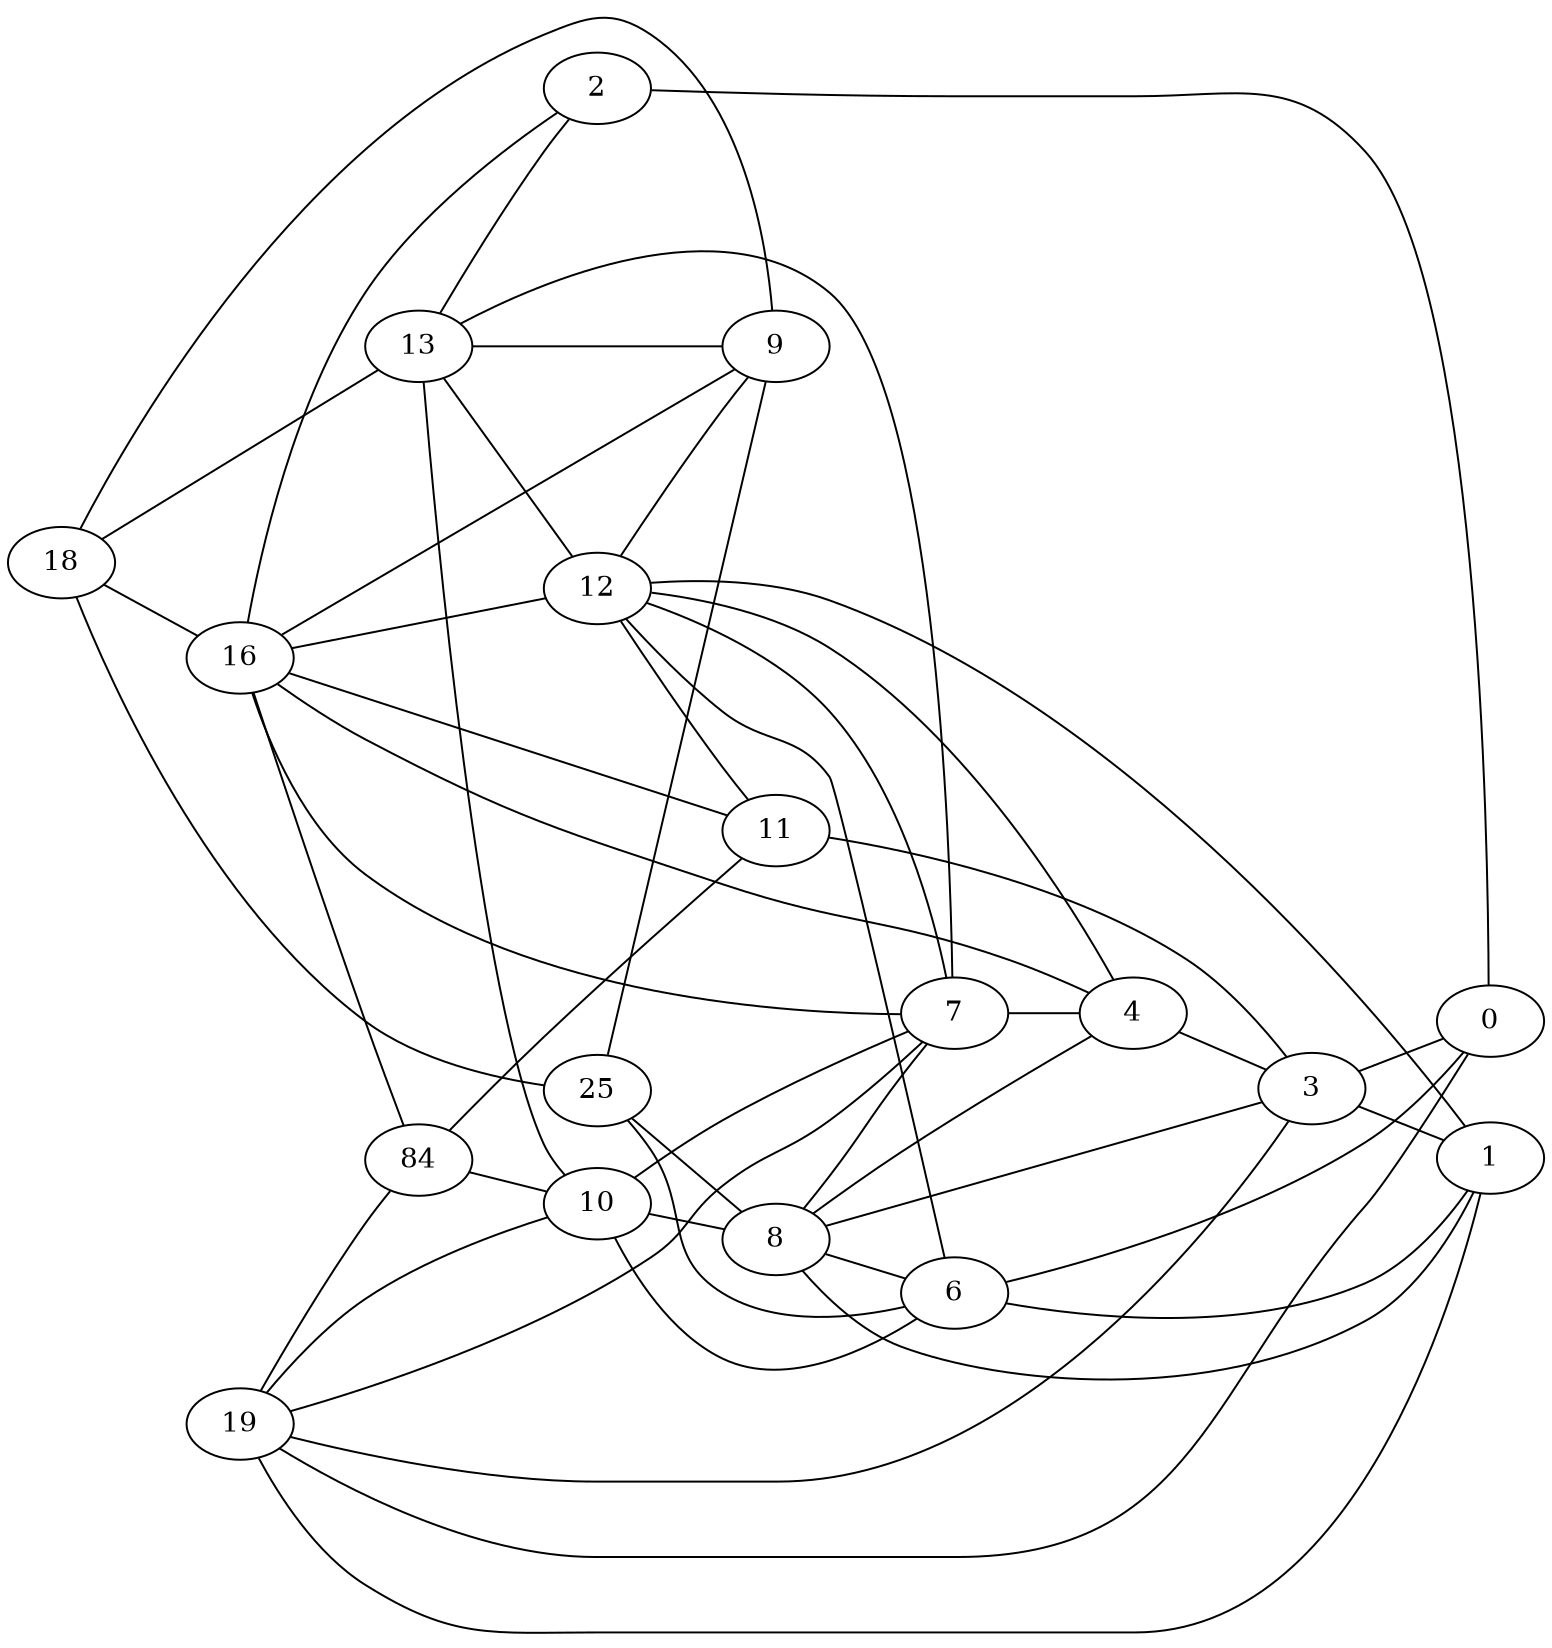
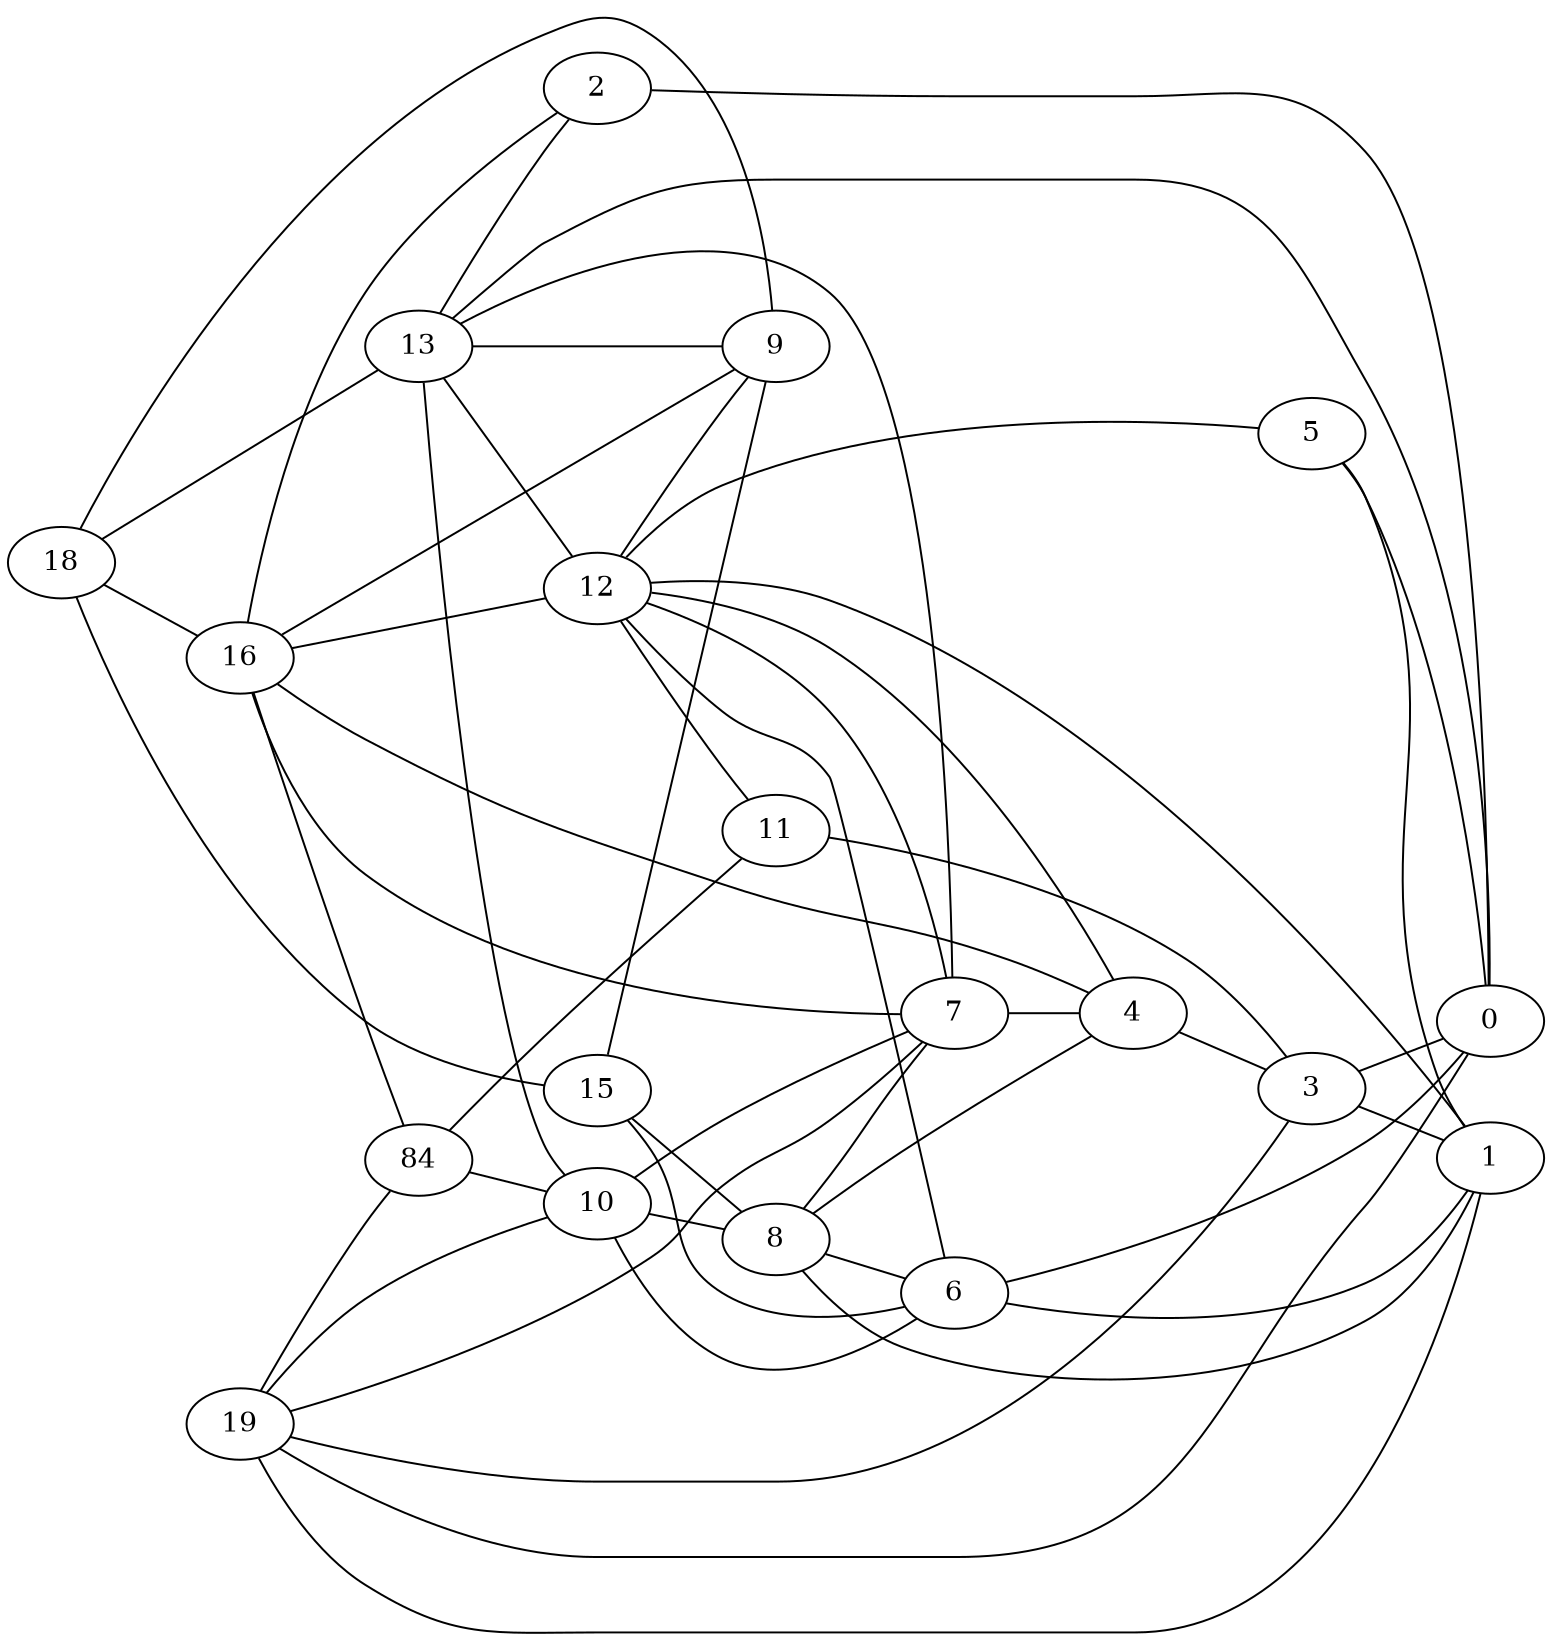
  digraph {
    rankdir=LR
    edge [dir=none]
    2
    0
    n3 [label=84]
    10
    11
    6
    8
    7
    3
    1
    9
    13
    12
    4
+   5
    19
    16
    18
-   15 [label=25]
+   15
    subgraph sub_1 {
      2
      0
      n3
      10
      11
      6
      8
      7
      3
      1
      9
      13
      12
      4
+     5
      19
      16
      18
      15
    }
    2 -> 0
    n3 -> 10
    n3 -> 11
    10 -> 6
    10 -> 8
    10 -> 7
    11 -> 3
    6 -> 0
    6 -> 1
    8 -> 6
    8 -> 7
-   8 -> 3
    8 -> 1
    8 -> 4
    7 -> 4
    3 -> 0
    3 -> 1
    13 -> 2
+   13 -> 0
    13 -> 10
    13 -> 7
    13 -> 9
    13 -> 12
    12 -> 11
    12 -> 6
    12 -> 7
    12 -> 1
    12 -> 9
    12 -> 4
+   12 -> 5
    4 -> 3
+   5 -> 0
+   5 -> 1
    19 -> 0
    19 -> n3
    19 -> 10
    19 -> 7
    19 -> 3
    19 -> 1
    16 -> 2
    16 -> n3
-   16 -> 11
    16 -> 7
    16 -> 9
    16 -> 12
    16 -> 4
    18 -> 9
    18 -> 13
    18 -> 16
    18 -> 15
    15 -> 6
    15 -> 8
    15 -> 9
  }
